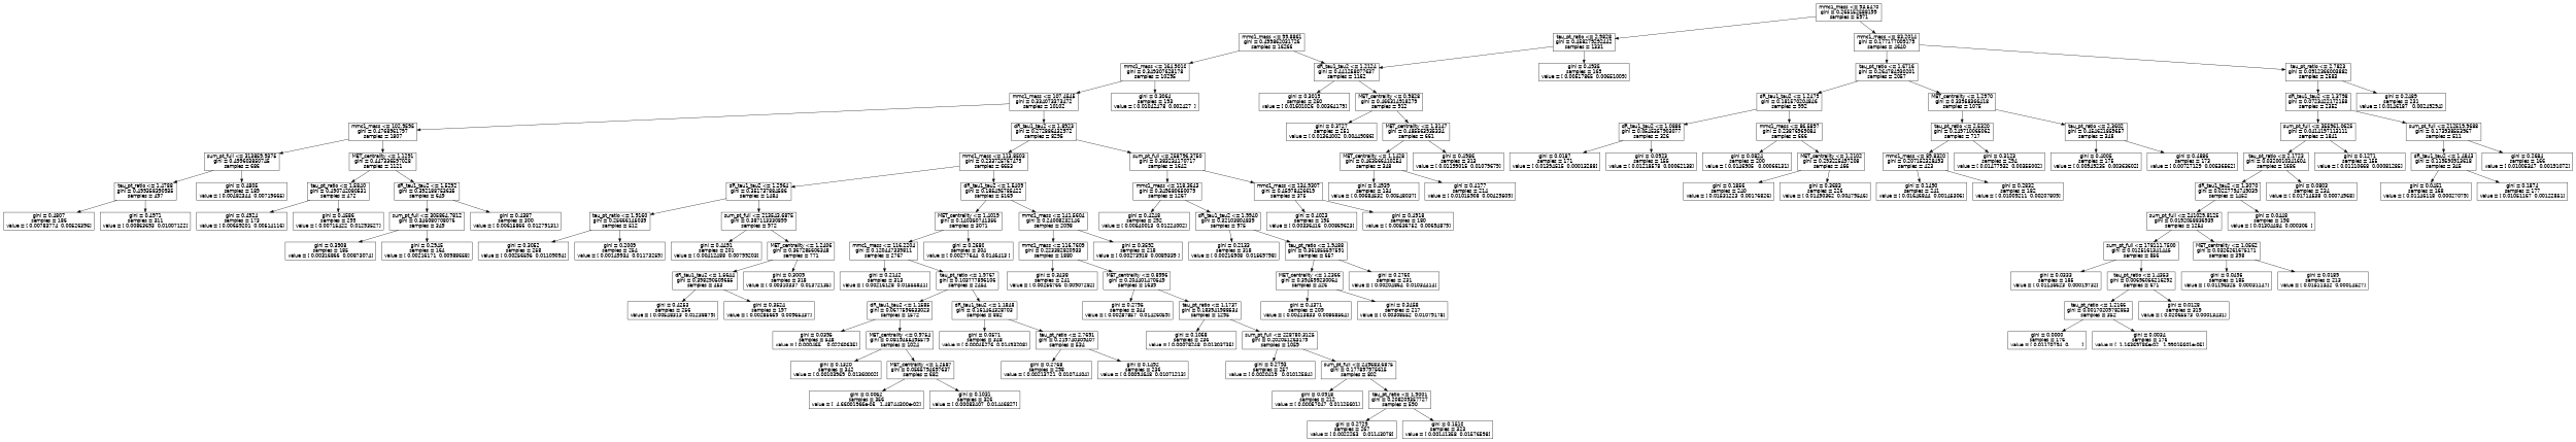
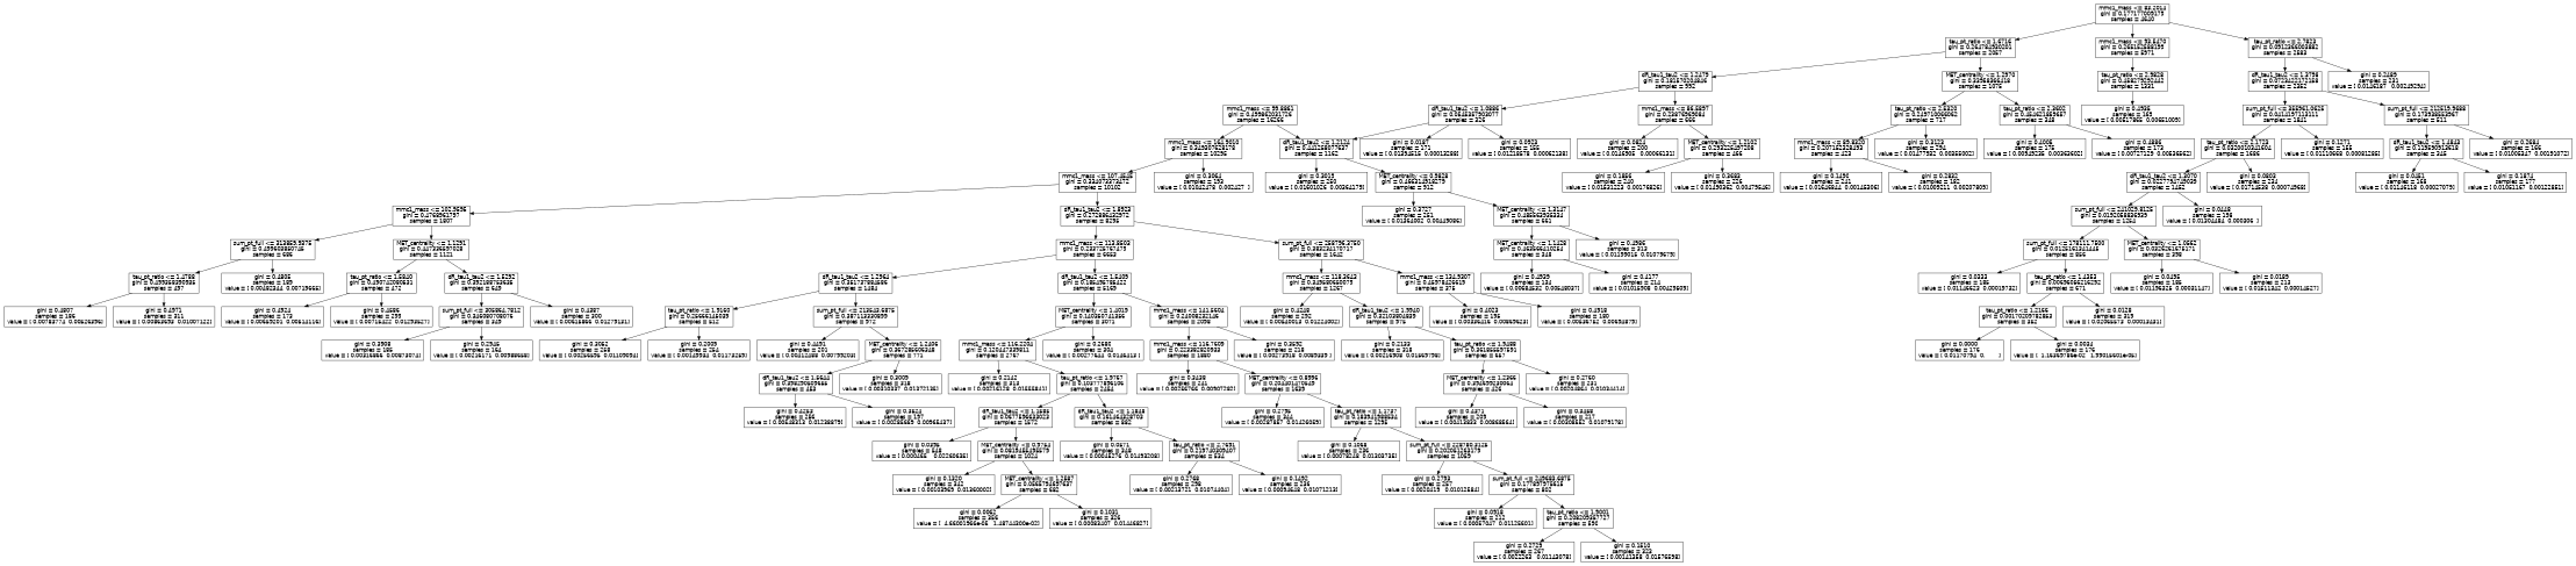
  digraph {
    fontname="DejaVu Sans"
    node [fontname="DejaVu Sans" shape=box]
    edge [fontname="DejaVu Sans"]
    n1 [label="mmc1_mass <= 99.8861\ngini = 0.499862031726\nsamples = 16266"]
    n2 [label="mmc1_mass <= 164.9010\ngini = 0.349307628178\nsamples = 10295"]
    n3 [label="dR_tau1_tau2 <= 1.2124\ngini = 0.441258077637\nsamples = 1162"]
    n4 [label="mmc1_mass <= 93.5470\ngini = 0.265152588199\nsamples = 5971"]
    n5 [label="mmc1_mass <= 83.2014\ngini = 0.177177009179\nsamples = 4640"]
    n6 [label="tau_pt_ratio <= 2.9828\ngini = 0.458279292442\nsamples = 1331"]
    n7 [label="mmc1_mass <= 107.4545\ngini = 0.334073373472\nsamples = 10102"]
    n8 [label="gini = 0.3064\nsamples = 193\nvalue = [ 0.01042478  0.002427  ]"]
    n9 [label="tau_pt_ratio <= 2.7823\ngini = 0.0912366003882\nsamples = 2583"]
    n10 [label="tau_pt_ratio <= 1.6716\ngini = 0.264784930201\nsamples = 2057"]
    n11 [label="gini = 0.4935\nsamples = 169\nvalue = [ 0.00517865  0.00651009]"]
    n12 [label="dR_tau1_tau2 <= 1.3798\ngini = 0.0723422172158\nsamples = 2352"]
    n13 [label="gini = 0.2489\nsamples = 231\nvalue = [ 0.0146187   0.00249294]"]
    n14 [label="dR_tau1_tau2 <= 1.2479\ngini = 0.181570204846\nsamples = 992"]
    n15 [label="MET_centrality <= 1.2970\ngini = 0.33958366418\nsamples = 1075"]
    n16 [label="sum_pt_full <= 355961.0625\ngini = 0.0414197113111\nsamples = 1841"]
    n17 [label="sum_pt_full <= 212519.9688\ngini = 0.173938553967\nsamples = 511"]
    n18 [label="tau_pt_ratio <= 2.1723\ngini = 0.0320010341604\nsamples = 1686"]
    n19 [label="gini = 0.1271\nsamples = 155\nvalue = [ 0.01110668  0.00081285]"]
    n20 [label="dR_tau1_tau2 <= 1.4843\ngini = 0.119590913618\nsamples = 345"]
    n21 [label="gini = 0.2684\nsamples = 166\nvalue = [ 0.01005347  0.00191072]"]
    n22 [label="dR_tau1_tau2 <= 1.3070\ngini = 0.0227794749039\nsamples = 1452"]
    n23 [label="gini = 0.0803\nsamples = 234\nvalue = [ 0.01714538  0.00074968]"]
    n24 [label="sum_pt_full <= 241029.8125\ngini = 0.0192058836939\nsamples = 1254"]
    n25 [label="gini = 0.0448\nsamples = 198\nvalue = [ 0.01304484  0.000306  ]"]
    n26 [label="sum_pt_full <= 178111.7500\ngini = 0.0125161341445\nsamples = 856"]
    n27 [label="MET_centrality <= 1.0562\ngini = 0.0326261675171\nsamples = 398"]
    n28 [label="gini = 0.0333\nsamples = 185\nvalue = [ 0.01146623  0.00019732]"]
    n29 [label="tau_pt_ratio <= 1.4353\ngini = 0.00696056216292\nsamples = 671"]
    n30 [label="gini = 0.0495\nsamples = 185\nvalue = [ 0.01196325  0.00031147]"]
    n31 [label="gini = 0.0189\nsamples = 213\nvalue = [ 0.01511342  0.00014527]"]
    n32 [label="tau_pt_ratio <= 1.2166\ngini = 0.00170209782853\nsamples = 352"]
    n33 [label="gini = 0.0128\nsamples = 319\nvalue = [ 0.02065573  0.00013431]"]
    n34 [label="gini = 0.0000\nsamples = 176\nvalue = [ 0.01170794  0.        ]"]
    n35 [label="gini = 0.0034\nsamples = 176\nvalue = [  1.16369786e-02   1.99015601e-05]"]
    n36 [label="gini = 0.0451\nsamples = 168\nvalue = [ 0.01146118  0.00027079]"]
    n37 [label="gini = 0.1874\nsamples = 177\nvalue = [ 0.01051167  0.00122851]"]
    n38 [label="dR_tau1_tau2 <= 1.0886\ngini = 0.0545357903077\nsamples = 326"]
    n39 [label="mmc1_mass <= 86.5897\ngini = 0.23876969084\nsamples = 666"]
    n40 [label="tau_pt_ratio <= 2.5320\ngini = 0.249710066062\nsamples = 717"]
    n41 [label="tau_pt_ratio <= 2.3602\ngini = 0.454621859657\nsamples = 348"]
    n42 [label="gini = 0.0187\nsamples = 171\nvalue = [ 0.01394515  0.00013288]"]
    n43 [label="gini = 0.0923\nsamples = 155\nvalue = [ 0.01218578  0.00062138]"]
    n44 [label="gini = 0.0824\nsamples = 200\nvalue = [ 0.0146905   0.00066131]"]
    n45 [label="MET_centrality <= 1.2102\ngini = 0.293225497208\nsamples = 466"]
    n46 [label="gini = 0.1856\nsamples = 240\nvalue = [ 0.01531223  0.00176826]"]
    n47 [label="gini = 0.3683\nsamples = 226\nvalue = [ 0.01490362  0.00479546]"]
    n48 [label="mmc1_mass <= 89.8320\ngini = 0.207152328493\nsamples = 423"]
    n49 [label="gini = 0.3123\nsamples = 294\nvalue = [ 0.01477932  0.00355002]"]
    n50 [label="gini = 0.4005\nsamples = 175\nvalue = [ 0.00949235  0.00363602]"]
    n51 [label="gini = 0.4886\nsamples = 173\nvalue = [ 0.00727129  0.00536562]"]
    n52 [label="gini = 0.1490\nsamples = 241\nvalue = [ 0.01646844  0.00145306]"]
    n53 [label="gini = 0.2832\nsamples = 182\nvalue = [ 0.01009211  0.00207809]"]
    n54 [label="gini = 0.3019\nsamples = 250\nvalue = [ 0.01601026  0.00364179]"]
    n55 [label="MET_centrality <= 0.9828\ngini = 0.466314918279\nsamples = 912"]
    n56 [label="gini = 0.3727\nsamples = 251\nvalue = [ 0.01364002  0.00449086]"]
    n57 [label="MET_centrality <= 1.3147\ngini = 0.485563935334\nsamples = 661"]
    n58 [label="MET_centrality <= 1.1428\ngini = 0.463566410254\nsamples = 348"]
    n59 [label="gini = 0.4986\nsamples = 313\nvalue = [ 0.01199015  0.01079679]"]
    n60 [label="gini = 0.4939\nsamples = 134\nvalue = [ 0.00684532  0.00548037]"]
    n61 [label="gini = 0.4177\nsamples = 214\nvalue = [ 0.01015908  0.00429509]"]
    n62 [label="mmc1_mass <= 102.9595\ngini = 0.4768961797\nsamples = 1807"]
    n63 [label="dR_tau1_tau2 <= 1.8923\ngini = 0.272886432972\nsamples = 8295"]
    n64 [label="sum_pt_full <= 313859.9375\ngini = 0.499603850745\nsamples = 686"]
    n65 [label="MET_centrality <= 1.1291\ngini = 0.447336597028\nsamples = 1121"]
    n66 [label="mmc1_mass <= 113.8503\ngini = 0.233725767479\nsamples = 6653"]
    n67 [label="sum_pt_full <= 258796.3750\ngini = 0.383234170717\nsamples = 1642"]
    n68 [label="tau_pt_ratio <= 1.4788\ngini = 0.499358390935\nsamples = 497"]
    n69 [label="gini = 0.4805\nsamples = 189\nvalue = [ 0.00482344  0.00719665]"]
    n70 [label="tau_pt_ratio <= 1.5840\ngini = 0.490742080531\nsamples = 472"]
    n71 [label="dR_tau1_tau2 <= 1.5292\ngini = 0.392188753635\nsamples = 649"]
    n72 [label="gini = 0.4807\nsamples = 186\nvalue = [ 0.00783774  0.00526396]"]
    n73 [label="gini = 0.4971\nsamples = 311\nvalue = [ 0.00863693  0.01007122]"]
    n74 [label="gini = 0.4924\nsamples = 173\nvalue = [ 0.00659201  0.00514116]"]
    n75 [label="gini = 0.4586\nsamples = 299\nvalue = [ 0.00715422  0.01293527]"]
    n76 [label="sum_pt_full <= 305864.7812\ngini = 0.346080708076\nsamples = 349"]
    n77 [label="gini = 0.4387\nsamples = 300\nvalue = [ 0.00615866  0.01279131]"]
    n78 [label="gini = 0.3908\nsamples = 185\nvalue = [ 0.00316866  0.00873074]"]
    n79 [label="gini = 0.2945\nsamples = 164\nvalue = [ 0.00216171  0.00988658]"]
    n80 [label="dR_tau1_tau2 <= 1.2964\ngini = 0.351737884586\nsamples = 1484"]
    n81 [label="dR_tau1_tau2 <= 1.5409\ngini = 0.185495785422\nsamples = 5169"]
    n82 [label="mmc1_mass <= 118.3643\ngini = 0.349580650079\nsamples = 1267"]
    n83 [label="mmc1_mass <= 134.9307\ngini = 0.45978426619\nsamples = 375"]
    n84 [label="tau_pt_ratio <= 1.9160\ngini = 0.25666145039\nsamples = 512"]
    n85 [label="sum_pt_full <= 213543.6875\ngini = 0.387113330899\nsamples = 972"]
    n86 [label="MET_centrality <= 1.4019\ngini = 0.140350741356\nsamples = 3071"]
    n87 [label="mmc1_mass <= 141.5604\ngini = 0.24008232146\nsamples = 2098"]
    n88 [label="gini = 0.3052\nsamples = 258\nvalue = [ 0.00256595  0.01109094]"]
    n89 [label="gini = 0.2009\nsamples = 254\nvalue = [ 0.00149934  0.01173259]"]
    n90 [label="gini = 0.4491\nsamples = 201\nvalue = [ 0.00412488  0.00799203]"]
    n91 [label="MET_centrality <= 1.2406\ngini = 0.367285606348\nsamples = 771"]
    n92 [label="dR_tau1_tau2 <= 1.5644\ngini = 0.398290509655\nsamples = 453"]
    n93 [label="gini = 0.3009\nsamples = 318\nvalue = [ 0.00310337  0.01372135]"]
    n94 [label="gini = 0.4253\nsamples = 256\nvalue = [ 0.00548313  0.01238879]"]
    n95 [label="gini = 0.3524\nsamples = 197\nvalue = [ 0.00285669  0.00965437]"]
    n96 [label="mmc1_mass <= 116.2204\ngini = 0.120447339811\nsamples = 2767"]
    n97 [label="gini = 0.2680\nsamples = 304\nvalue = [ 0.00277644  0.0146413 ]"]
    n98 [label="mmc1_mass <= 116.7609\ngini = 0.223382820933\nsamples = 1880"]
    n99 [label="gini = 0.3592\nsamples = 218\nvalue = [ 0.00273918  0.0089339 ]"]
    n100 [label="gini = 0.2142\nsamples = 313\nvalue = [ 0.00216128  0.01555841]"]
    n101 [label="tau_pt_ratio <= 1.9767\ngini = 0.103777896106\nsamples = 2454"]
    n102 [label="dR_tau1_tau2 <= 1.1585\ngini = 0.0677596633023\nsamples = 1572"]
    n103 [label="dR_tau1_tau2 <= 1.1848\ngini = 0.161464328703\nsamples = 882"]
    n104 [label="gini = 0.0395\nsamples = 548\nvalue = [ 0.000465    0.02260635]"]
    n105 [label="MET_centrality <= 0.9754\ngini = 0.0819455495579\nsamples = 1024"]
    n106 [label="gini = 0.0571\nsamples = 348\nvalue = [ 0.00045276  0.01493208]"]
    n107 [label="tau_pt_ratio <= 2.7691\ngini = 0.219740309407\nsamples = 534"]
    n108 [label="gini = 0.1320\nsamples = 342\nvalue = [ 0.00103969  0.01360002]"]
    n109 [label="MET_centrality <= 1.2587\ngini = 0.0565794697637\nsamples = 682"]
    n110 [label="gini = 0.0062\nsamples = 356\nvalue = [  4.66001966e-05   1.48744300e-02]"]
    n111 [label="gini = 0.1031\nsamples = 326\nvalue = [ 0.00083407  0.01446827]"]
    n112 [label="gini = 0.2768\nsamples = 298\nvalue = [ 0.00213721  0.01074404]"]
    n113 [label="gini = 0.1492\nsamples = 236\nvalue = [ 0.00094648  0.01071213]"]
    n114 [label="gini = 0.3438\nsamples = 241\nvalue = [ 0.00256766  0.00907282]"]
    n115 [label="MET_centrality <= 0.8996\ngini = 0.204401470549\nsamples = 1639"]
    n116 [label="gini = 0.2795\nsamples = 344\nvalue = [ 0.00287857  0.01426059]"]
    n117 [label="tau_pt_ratio <= 1.1737\ngini = 0.183941988534\nsamples = 1295"]
    n118 [label="gini = 0.1068\nsamples = 236\nvalue = [ 0.00078248  0.01303735]"]
    n119 [label="sum_pt_full <= 228780.3125\ngini = 0.202051263179\nsamples = 1059"]
    n120 [label="gini = 0.2793\nsamples = 257\nvalue = [ 0.0020419   0.01012584]"]
    n121 [label="sum_pt_full <= 249683.6875\ngini = 0.177897975615\nsamples = 802"]
    n122 [label="gini = 0.0918\nsamples = 212\nvalue = [ 0.00057047  0.01125601]"]
    n123 [label="tau_pt_ratio <= 1.9001\ngini = 0.208209357727\nsamples = 590"]
    n124 [label="gini = 0.2729\nsamples = 267\nvalue = [ 0.0022263   0.01143078]"]
    n125 [label="gini = 0.1510\nsamples = 323\nvalue = [ 0.00141358  0.01576598]"]
    n126 [label="gini = 0.4248\nsamples = 292\nvalue = [ 0.00540013  0.01224002]"]
    n127 [label="dR_tau1_tau2 <= 1.9940\ngini = 0.32103804839\nsamples = 975"]
    n128 [label="gini = 0.4023\nsamples = 195\nvalue = [ 0.00336416  0.00869623]"]
    n129 [label="gini = 0.4918\nsamples = 180\nvalue = [ 0.00536752  0.00694879]"]
    n130 [label="gini = 0.2133\nsamples = 318\nvalue = [ 0.00216908  0.01569798]"]
    n131 [label="tau_pt_ratio <= 1.9488\ngini = 0.361855597591\nsamples = 657"]
    n132 [label="MET_centrality <= 1.2366\ngini = 0.394699230064\nsamples = 426"]
    n133 [label="gini = 0.2760\nsamples = 231\nvalue = [ 0.00204864  0.01034414]"]
    n134 [label="gini = 0.4371\nsamples = 209\nvalue = [ 0.00413833  0.00868564]"]
    n135 [label="gini = 0.3458\nsamples = 217\nvalue = [ 0.00308552  0.01079178]"]
    n1 -> n2
    n1 -> n3
    n2 -> n7
    n2 -> n8
    n3 -> n54
    n3 -> n55
-   n4 -> n5
+   n5 -> n4
    n4 -> n6
    n5 -> n9
    n5 -> n10
-   n6 -> n3
+   n38 -> n3
    n6 -> n11
    n7 -> n62
    n7 -> n63
    n9 -> n12
    n9 -> n13
    n10 -> n14
    n10 -> n15
    n12 -> n16
    n12 -> n17
    n14 -> n38
    n14 -> n39
    n15 -> n40
    n15 -> n41
    n16 -> n18
    n16 -> n19
    n17 -> n20
    n17 -> n21
    n18 -> n22
    n18 -> n23
    n20 -> n36
    n20 -> n37
    n22 -> n24
    n22 -> n25
    n24 -> n26
    n24 -> n27
    n26 -> n28
    n26 -> n29
    n27 -> n30
    n27 -> n31
    n29 -> n32
    n29 -> n33
    n32 -> n34
    n32 -> n35
    n38 -> n42
    n38 -> n43
    n39 -> n44
    n39 -> n45
    n40 -> n48
    n40 -> n49
    n41 -> n50
    n41 -> n51
    n45 -> n46
    n45 -> n47
    n48 -> n52
    n48 -> n53
    n55 -> n56
    n55 -> n57
    n57 -> n58
    n57 -> n59
    n58 -> n60
    n58 -> n61
    n62 -> n64
    n62 -> n65
    n63 -> n66
    n63 -> n67
    n64 -> n68
    n64 -> n69
    n65 -> n70
    n65 -> n71
    n66 -> n80
    n66 -> n81
    n67 -> n82
    n67 -> n83
    n68 -> n72
    n68 -> n73
    n70 -> n74
    n70 -> n75
    n71 -> n76
    n71 -> n77
    n76 -> n78
    n76 -> n79
    n80 -> n84
    n80 -> n85
    n81 -> n86
    n81 -> n87
    n82 -> n126
    n82 -> n127
    n83 -> n128
    n83 -> n129
    n84 -> n88
    n84 -> n89
    n85 -> n90
    n85 -> n91
    n86 -> n96
    n86 -> n97
    n87 -> n98
    n87 -> n99
    n91 -> n92
    n91 -> n93
    n92 -> n94
    n92 -> n95
    n96 -> n100
    n96 -> n101
    n98 -> n114
    n98 -> n115
    n101 -> n102
    n101 -> n103
    n102 -> n104
    n102 -> n105
    n103 -> n106
    n103 -> n107
    n105 -> n108
    n105 -> n109
    n107 -> n112
    n107 -> n113
    n109 -> n110
    n109 -> n111
    n115 -> n116
    n115 -> n117
    n117 -> n118
    n117 -> n119
    n119 -> n120
    n119 -> n121
    n121 -> n122
    n121 -> n123
    n123 -> n124
    n123 -> n125
    n127 -> n130
    n127 -> n131
    n131 -> n132
    n131 -> n133
    n132 -> n134
    n132 -> n135
  }
